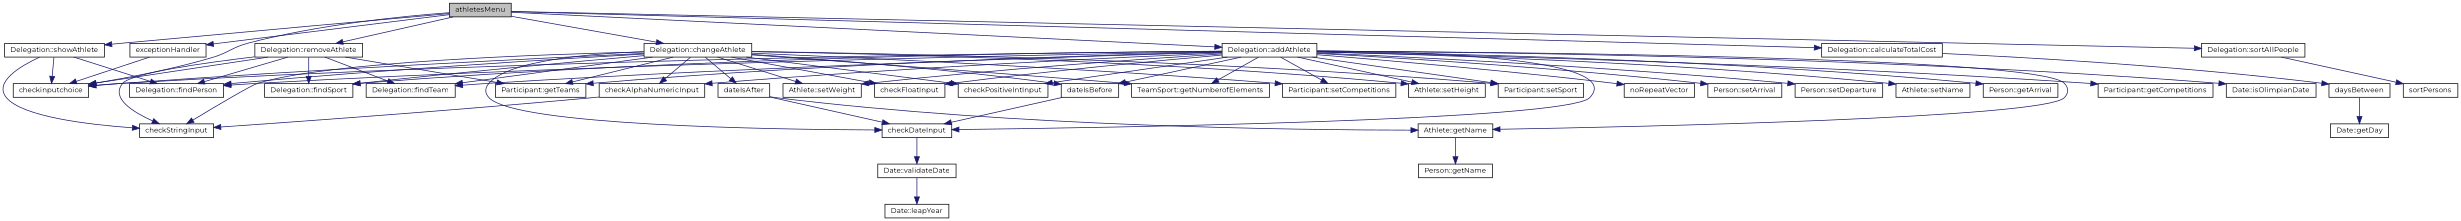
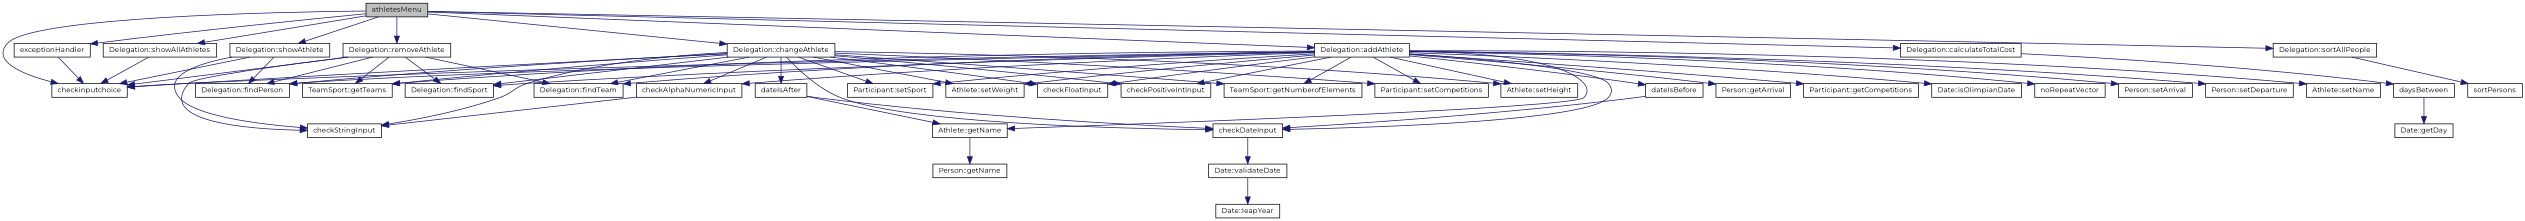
  digraph {
    fontname=Montserrat
    rankdir=TB
    node [color=black fillcolor=white fontname=Montserrat fontsize=10 shape=record style=filled]
    edge [color=midnightblue fontname=Montserrat fontsize=10 labelfontname=Helvetica labelfontsize=10 style=solid]
    n1 [fillcolor=grey75 fontcolor=black height=0.2 label=athletesMenu width=0.4]
    n2 [height=0.2 label="Delegation::addAthlete" width=0.4]
    n3 [height=0.2 label=checkinputchoice width=0.4]
    n4 [height=0.2 label="Delegation::calculateTotalCost" width=0.4]
    n5 [height=0.2 label="Delegation::changeAthlete" width=0.4]
    n6 [height=0.2 label=exceptionHandler width=0.4]
    n7 [height=0.2 label="Delegation::removeAthlete" width=0.4]
+   n8 [height=0.2 label="Delegation::showAllAthletes" width=0.4]
    n9 [height=0.2 label="Delegation::showAthlete" width=0.4]
    n10 [height=0.2 label="Delegation::sortAllPeople" width=0.4]
    n11 [height=0.2 label=checkAlphaNumericInput width=0.4]
    n12 [height=0.2 label=checkDateInput width=0.4]
    n13 [height=0.2 label=checkFloatInput width=0.4]
    n14 [height=0.2 label=checkPositiveIntInput width=0.4]
    n15 [height=0.2 label=dateIsBefore width=0.4]
    n16 [height=0.2 label="Delegation::findPerson" width=0.4]
    n17 [height=0.2 label="Delegation::findSport" width=0.4]
    n18 [height=0.2 label="Delegation::findTeam" width=0.4]
    n19 [height=0.2 label="Person::getArrival" width=0.4]
    n20 [height=0.2 label="Participant::getCompetitions" width=0.4]
    n21 [height=0.2 label="Athlete::getName" width=0.4]
    n22 [height=0.2 label="TeamSport::getNumberofElements" width=0.4]
-   n23 [height=0.2 label="Participant::getTeams" width=0.4]
+   n23 [height=0.2 label="TeamSport::getTeams" width=0.4]
    n24 [height=0.2 label="Date::isOlimpianDate" width=0.4]
    n25 [height=0.2 label=noRepeatVector width=0.4]
    n26 [height=0.2 label="Person::setArrival" width=0.4]
    n27 [height=0.2 label="Participant::setCompetitions" width=0.4]
    n28 [height=0.2 label="Person::setDeparture" width=0.4]
    n29 [height=0.2 label="Athlete::setHeight" width=0.4]
    n30 [height=0.2 label="Athlete::setName" width=0.4]
    n31 [height=0.2 label="Participant::setSport" width=0.4]
    n32 [height=0.2 label="Athlete::setWeight" width=0.4]
    n33 [height=0.2 label=daysBetween width=0.4]
    n34 [height=0.2 label=checkStringInput width=0.4]
    n35 [height=0.2 label=dateIsAfter width=0.4]
    n36 [height=0.2 label=sortPersons width=0.4]
    n37 [height=0.2 label="Date::validateDate" width=0.4]
    n38 [height=0.2 label="Person::getName" width=0.4]
    n39 [height=0.2 label="Date::leapYear" width=0.4]
    n40 [height=0.2 label="Date::getDay" width=0.4]
    n1 -> n2
    n1 -> n3
    n1 -> n4
    n1 -> n5
    n1 -> n6
    n1 -> n7
+   n1 -> n8
    n1 -> n9
    n1 -> n10
    n2 -> n3
    n2 -> n11
    n2 -> n12
    n2 -> n13
    n2 -> n14
    n2 -> n15
    n2 -> n16
    n2 -> n17
    n2 -> n18
    n2 -> n19
    n2 -> n20
    n2 -> n21
    n2 -> n22
    n2 -> n23
    n2 -> n24
    n2 -> n25
    n2 -> n26
    n2 -> n27
    n2 -> n28
    n2 -> n29
    n2 -> n30
    n2 -> n31
    n2 -> n32
    n4 -> n33
    n5 -> n3
    n5 -> n11
    n5 -> n12
    n5 -> n13
    n5 -> n14
-   n5 -> n15
    n5 -> n16
    n5 -> n17
    n5 -> n18
    n5 -> n22
    n5 -> n23
    n5 -> n27
    n5 -> n29
    n5 -> n31
    n5 -> n32
    n5 -> n34
    n5 -> n35
    n6 -> n3
    n7 -> n3
    n7 -> n16
    n7 -> n17
    n7 -> n18
    n7 -> n23
    n7 -> n34
+   n8 -> n3
    n9 -> n3
    n9 -> n16
    n9 -> n34
    n10 -> n36
    n11 -> n34
    n12 -> n37
    n15 -> n12
    n21 -> n38
    n33 -> n40
    n35 -> n12
    n35 -> n21
    n37 -> n39
  }
